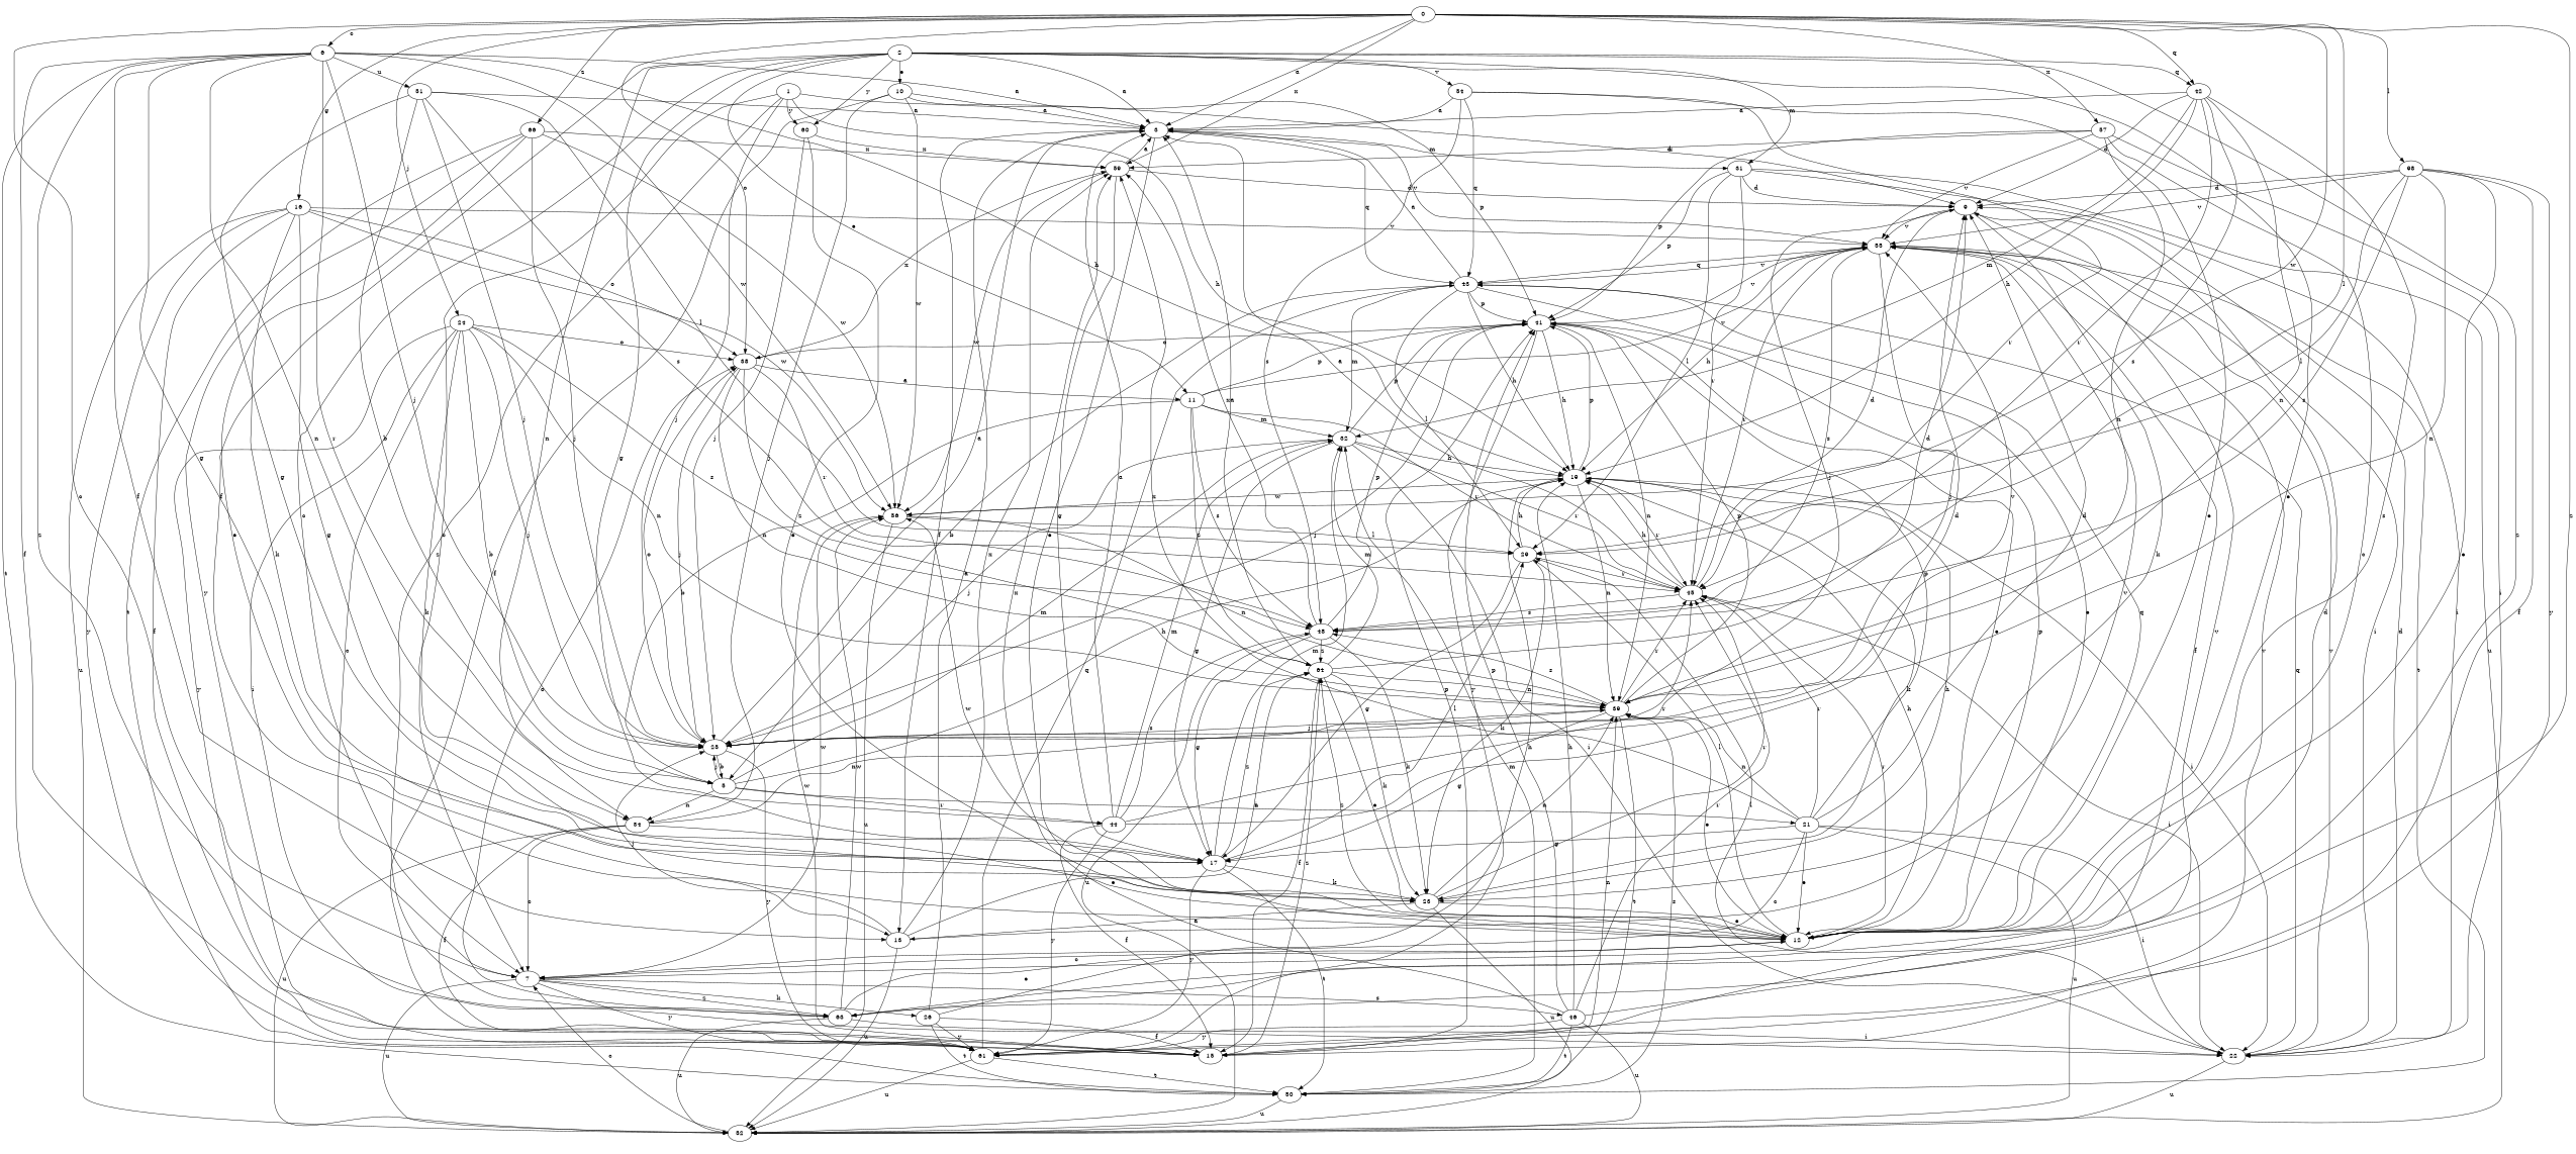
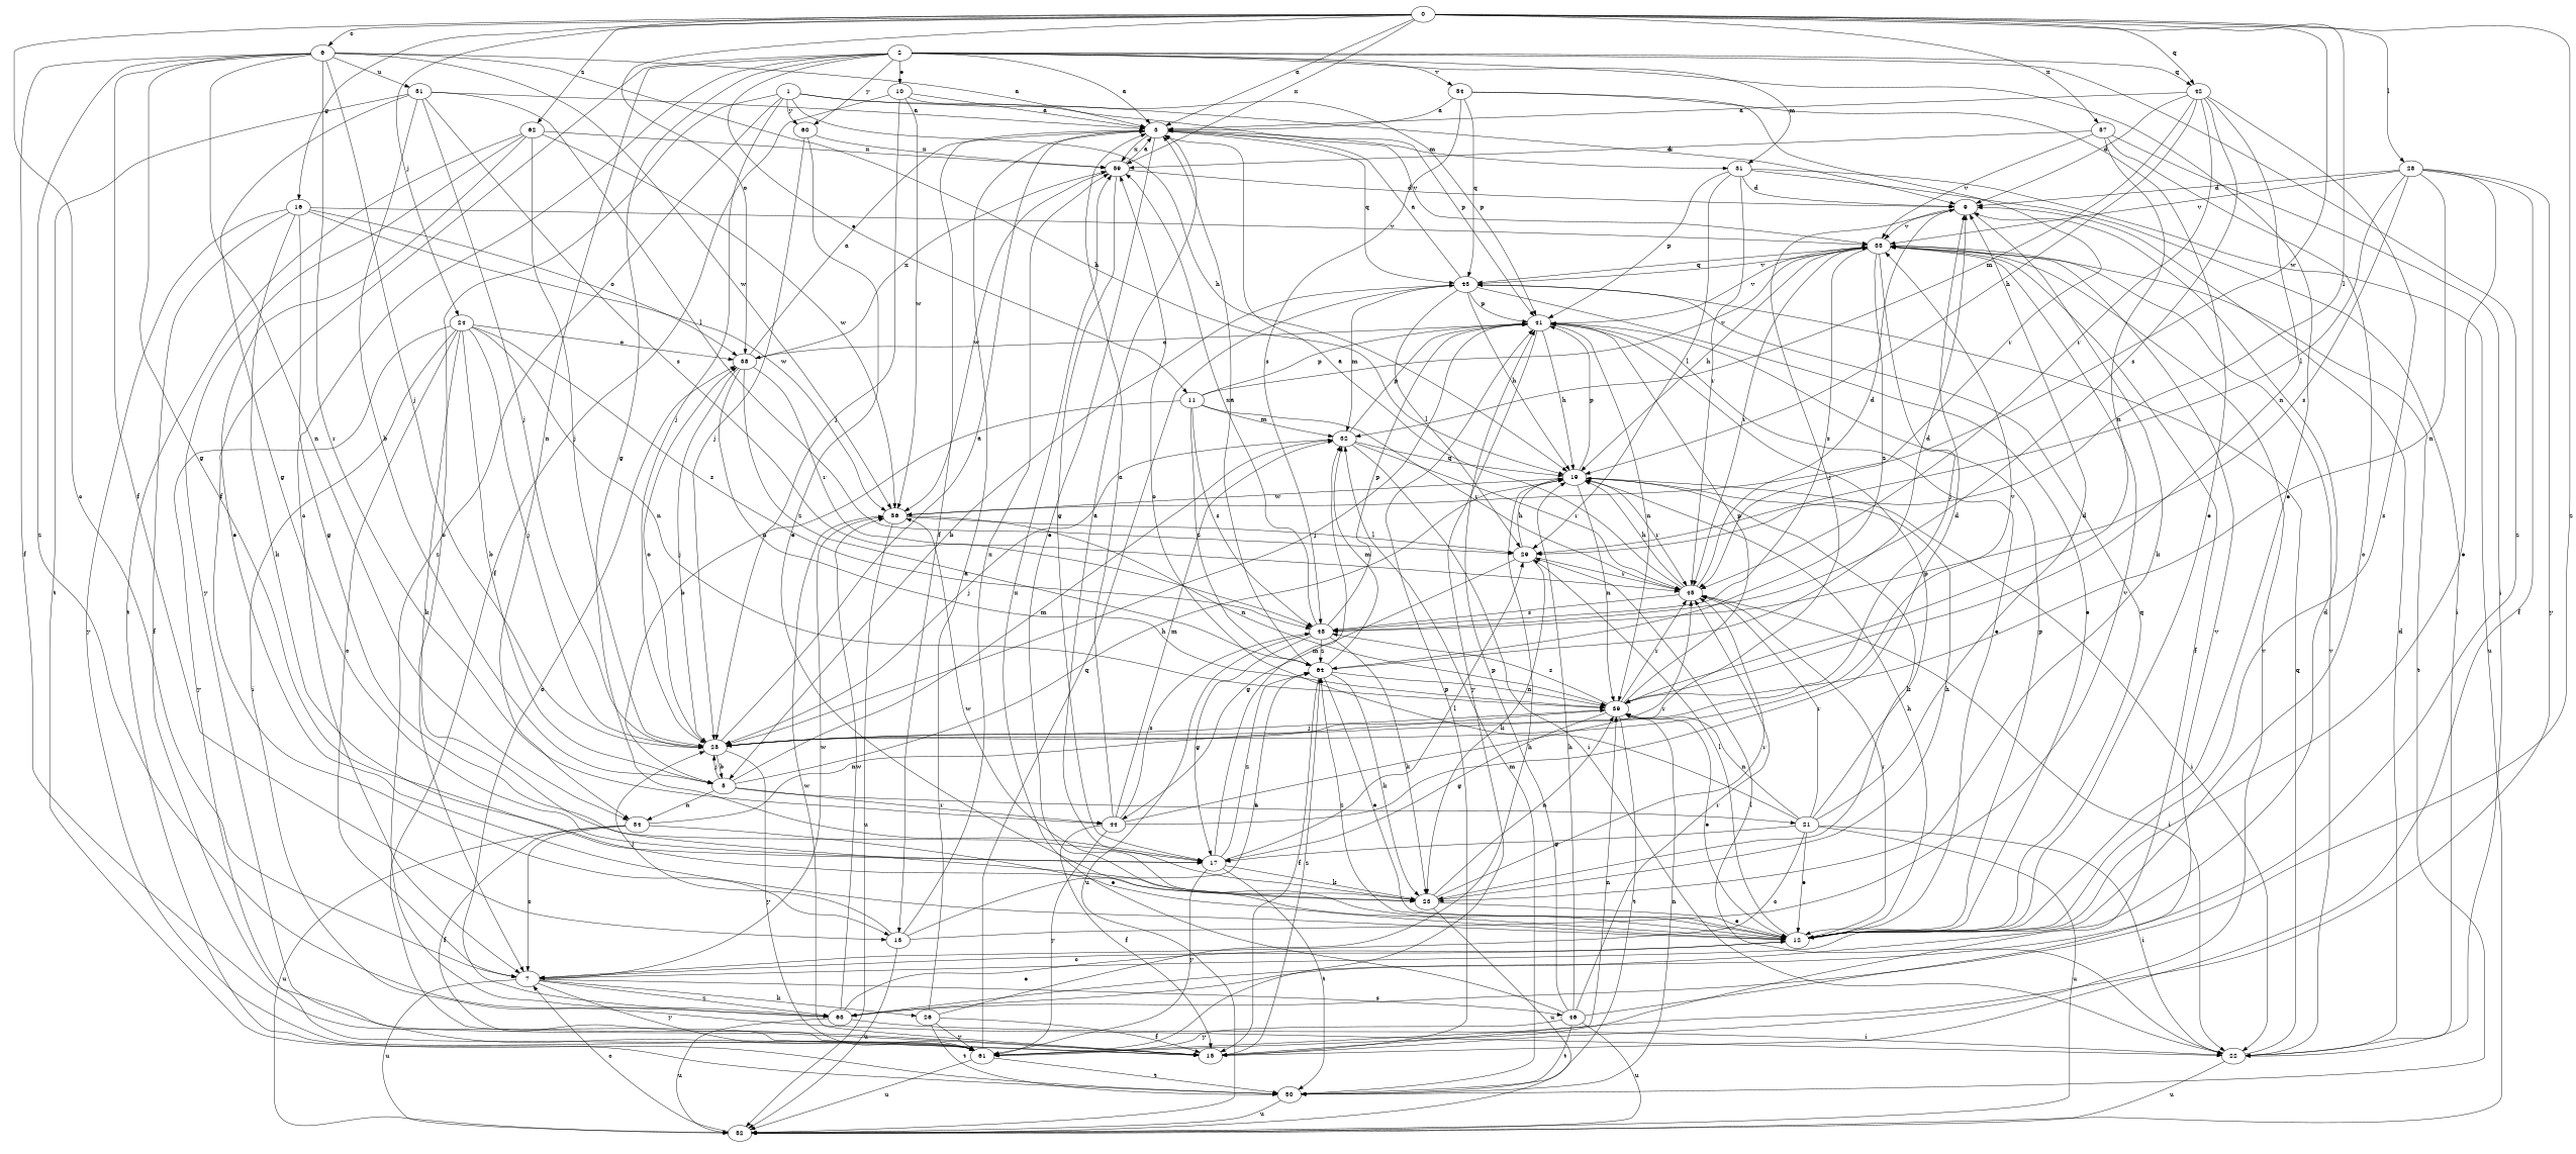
  strict digraph {
    0
    3
    6
    7
    16
    24
-   28 [label=98]
+   28
    29
    38
    42
    56
    57
    59
-   62 [label=66]
+   62
    63
    12
    13
    31
    43
    55
    19
    25
    17
    34
    44
    15
    50
    51
    26
    46
    52
    61
    n33 [label=23]
    5
    22
    48
    n37 [label=39]
    9
    45
    64
    32
    1
    41
    60
    2
    10
    11
    54
    21
    0 -> 3 [label=a]
    0 -> 6 [label=c]
    0 -> 7 [label=c]
    0 -> 16 [label=g]
    0 -> 24 [label=j]
    0 -> 28 [label=l]
    0 -> 29 [label=l]
    0 -> 38 [label=o]
    0 -> 42 [label=q]
    0 -> 56 [label=w]
    0 -> 57 [label=x]
    0 -> 59 [label=x]
    0 -> 62 [label=z]
    0 -> 63 [label=z]
+   3 -> 59 [label=x]
    3 -> 12 [label=e]
    3 -> 13 [label=f]
    3 -> 31 [label=m]
    3 -> 43 [label=q]
    3 -> 55 [label=v]
    6 -> 3 [label=a]
    6 -> 56 [label=w]
    6 -> 63 [label=z]
    6 -> 13 [label=f]
    6 -> 19 [label=h]
    6 -> 25 [label=j]
    6 -> 17 [label=g]
    6 -> 34 [label=n]
    6 -> 44 [label=r]
    6 -> 15 [label=f]
-   6 -> 50 [label=t]
+   51 -> 50 [label=t]
    6 -> 51 [label=u]
    7 -> 56 [label=w]
    7 -> 63 [label=z]
    7 -> 26 [label=k]
    7 -> 46 [label=s]
    7 -> 52 [label=u]
    7 -> 61 [label=y]
    16 -> 38 [label=o]
    16 -> 56 [label=w]
    16 -> 55 [label=v]
    16 -> 17 [label=g]
    16 -> 15 [label=f]
-   16 -> 52 [label=u]
    16 -> 61 [label=y]
    16 -> n33 [label=k]
    24 -> 7 [label=c]
    24 -> 38 [label=o]
    24 -> 25 [label=j]
    24 -> 61 [label=y]
    24 -> n33 [label=k]
    24 -> 5 [label=b]
    24 -> 22 [label=i]
    24 -> 48 [label=s]
    24 -> n37 [label=n]
    28 -> 29 [label=l]
    28 -> 12 [label=e]
    28 -> 55 [label=v]
    28 -> 15 [label=f]
    28 -> 61 [label=y]
    28 -> 48 [label=s]
    28 -> n37 [label=n]
    28 -> 9 [label=d]
    29 -> 19 [label=h]
-   29 -> 17 [label=g]
+   29 -> 44 [label=g]
    29 -> n33 [label=k]
    29 -> 45 [label=r]
-   38 -> 11 [label=a]
+   38 -> 3 [label=a]
    38 -> 59 [label=x]
    38 -> 25 [label=j]
    38 -> n37 [label=n]
    38 -> 45 [label=r]
    38 -> 64 [label=z]
    42 -> 3 [label=a]
    42 -> 12 [label=s]
    42 -> 19 [label=h]
    42 -> 48 [label=s]
    42 -> n37 [label=n]
    42 -> 9 [label=d]
    42 -> 45 [label=r]
    42 -> 32 [label=m]
    56 -> 29 [label=l]
    56 -> 52 [label=u]
    56 -> n37 [label=n]
    57 -> 7 [label=c]
    57 -> 59 [label=x]
    57 -> 55 [label=v]
    57 -> 22 [label=i]
    57 -> n37 [label=n]
    59 -> 3 [label=a]
    59 -> 56 [label=w]
    59 -> 17 [label=g]
    59 -> 9 [label=d]
    62 -> 56 [label=w]
    62 -> 59 [label=x]
    62 -> 12 [label=e]
    62 -> 25 [label=j]
    62 -> 50 [label=t]
    62 -> 61 [label=y]
    63 -> 38 [label=o]
    63 -> 56 [label=w]
    63 -> 12 [label=e]
    63 -> 52 [label=u]
    63 -> 22 [label=i]
    63 -> 9 [label=d]
    12 -> 7 [label=c]
    12 -> 29 [label=l]
    12 -> 43 [label=q]
    12 -> 19 [label=h]
    12 -> 45 [label=r]
    12 -> 64 [label=z]
    12 -> 41 [label=p]
    13 -> 59 [label=x]
    13 -> 55 [label=v]
    13 -> 25 [label=j]
    13 -> 52 [label=u]
    13 -> 64 [label=n]
    31 -> 29 [label=l]
    31 -> 52 [label=u]
    31 -> 22 [label=i]
    31 -> 9 [label=d]
    31 -> 45 [label=r]
    31 -> 41 [label=p]
    43 -> 3 [label=a]
    43 -> 29 [label=l]
    43 -> 12 [label=e]
    43 -> 55 [label=v]
    43 -> 19 [label=h]
    43 -> 5 [label=b]
    43 -> 32 [label=m]
    43 -> 41 [label=p]
    55 -> 43 [label=q]
    55 -> 19 [label=h]
    55 -> 25 [label=j]
    55 -> 15 [label=f]
    55 -> 50 [label=t]
    55 -> 48 [label=s]
    55 -> 45 [label=r]
+   55 -> 64 [label=z]
    19 -> 56 [label=w]
    19 -> n33 [label=k]
    19 -> 22 [label=i]
    19 -> n37 [label=n]
    19 -> 45 [label=r]
    19 -> 41 [label=p]
    25 -> 3 [label=a]
    25 -> 38 [label=o]
    25 -> 55 [label=v]
    25 -> 61 [label=y]
    25 -> 5 [label=b]
    17 -> 29 [label=l]
    17 -> 50 [label=t]
    17 -> 61 [label=y]
    17 -> n33 [label=k]
    17 -> 64 [label=z]
    17 -> 32 [label=m]
    34 -> 7 [label=c]
    34 -> 12 [label=e]
    34 -> 15 [label=f]
    34 -> 52 [label=u]
    34 -> n37 [label=n]
    44 -> 3 [label=a]
    44 -> 15 [label=f]
    44 -> 61 [label=y]
    44 -> 48 [label=s]
    44 -> 9 [label=d]
    44 -> 45 [label=r]
    44 -> 32 [label=m]
    15 -> 56 [label=w]
    15 -> 55 [label=v]
    15 -> 64 [label=z]
    15 -> 41 [label=p]
    50 -> 52 [label=u]
-   50 -> n37 [label=s]
+   50 -> n37 [label=n]
    50 -> 32 [label=m]
    51 -> 3 [label=a]
    51 -> 29 [label=l]
    51 -> 25 [label=j]
    51 -> 17 [label=g]
    51 -> 5 [label=b]
    51 -> 48 [label=s]
    26 -> 3 [label=a]
    26 -> 19 [label=h]
    26 -> 15 [label=f]
    26 -> 50 [label=t]
    26 -> 61 [label=y]
    46 -> 59 [label=x]
    46 -> 55 [label=v]
    46 -> 19 [label=h]
    46 -> 50 [label=t]
    46 -> 52 [label=u]
    46 -> 61 [label=y]
    46 -> 45 [label=r]
    46 -> 41 [label=p]
    52 -> 7 [label=c]
    61 -> 43 [label=q]
    61 -> 50 [label=t]
    61 -> 52 [label=u]
    61 -> n37 [label=n]
-   n33 -> 13 [label=a]
+   n33 -> 3 [label=a]
    n33 -> 56 [label=w]
    n33 -> 12 [label=e]
    n33 -> 19 [label=h]
    n33 -> 52 [label=u]
    n33 -> n37 [label=n]
    n33 -> 45 [label=r]
    5 -> 19 [label=h]
    5 -> 25 [label=j]
    5 -> 34 [label=n]
    5 -> 44 [label=r]
    5 -> 32 [label=m]
    5 -> 21 [label=i]
    22 -> 29 [label=l]
    22 -> 43 [label=q]
    22 -> 55 [label=v]
    22 -> 52 [label=u]
    22 -> 9 [label=d]
    48 -> 59 [label=x]
    48 -> 17 [label=g]
    48 -> 52 [label=u]
    48 -> n33 [label=k]
    48 -> 64 [label=z]
    48 -> 41 [label=p]
    n37 -> 12 [label=e]
    n37 -> 25 [label=j]
    n37 -> 17 [label=g]
    n37 -> 50 [label=t]
    n37 -> 48 [label=s]
    n37 -> 45 [label=r]
    n37 -> 41 [label=p]
    9 -> 55 [label=v]
    9 -> 25 [label=j]
    9 -> n33 [label=k]
-   9 -> 22 [label=i]
    45 -> 3 [label=a]
    45 -> 19 [label=h]
    45 -> 22 [label=i]
    45 -> 48 [label=s]
    45 -> 9 [label=d]
    64 -> 3 [label=a]
    64 -> 12 [label=e]
    64 -> 15 [label=f]
    64 -> n33 [label=k]
    64 -> n37 [label=n]
    64 -> 9 [label=d]
    64 -> 32 [label=m]
-   32 -> 19 [label=h]
+   32 -> 19 [label=q]
    32 -> 25 [label=j]
-   32 -> 17 [label=g]
    32 -> 22 [label=i]
    32 -> 45 [label=r]
    32 -> 41 [label=p]
    1 -> 7 [label=c]
    1 -> 63 [label=z]
    1 -> 19 [label=h]
    1 -> 25 [label=j]
    1 -> 9 [label=d]
-   57 -> 41 [label=p]
+   1 -> 41 [label=p]
    1 -> 60 [label=y]
    41 -> 38 [label=o]
    41 -> 12 [label=e]
    41 -> 55 [label=v]
    41 -> 19 [label=h]
    41 -> 25 [label=j]
    41 -> 61 [label=y]
    41 -> n37 [label=n]
    60 -> 59 [label=x]
    60 -> 12 [label=e]
    60 -> 25 [label=j]
    2 -> 3 [label=a]
    2 -> 7 [label=c]
    2 -> 42 [label=q]
    2 -> 63 [label=z]
    2 -> 12 [label=e]
    2 -> 13 [label=f]
    2 -> 31 [label=m]
    2 -> 17 [label=g]
    2 -> 34 [label=n]
    2 -> 60 [label=y]
    2 -> 10 [label=e]
    2 -> 11 [label=e]
    2 -> 54 [label=v]
    10 -> 3 [label=a]
    10 -> 56 [label=w]
-   10 -> 34 [label=j]
+   10 -> 25 [label=j]
    10 -> 15 [label=f]
    10 -> 41 [label=p]
    11 -> 55 [label=v]
    11 -> 5 [label=b]
    11 -> 48 [label=s]
    11 -> 45 [label=r]
    11 -> 64 [label=z]
    11 -> 32 [label=m]
    11 -> 41 [label=p]
    54 -> 3 [label=a]
    54 -> 12 [label=e]
    54 -> 43 [label=q]
    54 -> 48 [label=s]
    54 -> 45 [label=r]
    21 -> 7 [label=c]
-   21 -> 59 [label=x]
+   21 -> 59 [label=o]
    21 -> 12 [label=e]
    21 -> 17 [label=g]
    21 -> 52 [label=u]
    21 -> 22 [label=i]
    21 -> n37 [label=n]
    21 -> 9 [label=d]
    21 -> 45 [label=r]
    21 -> 41 [label=p]
  }
